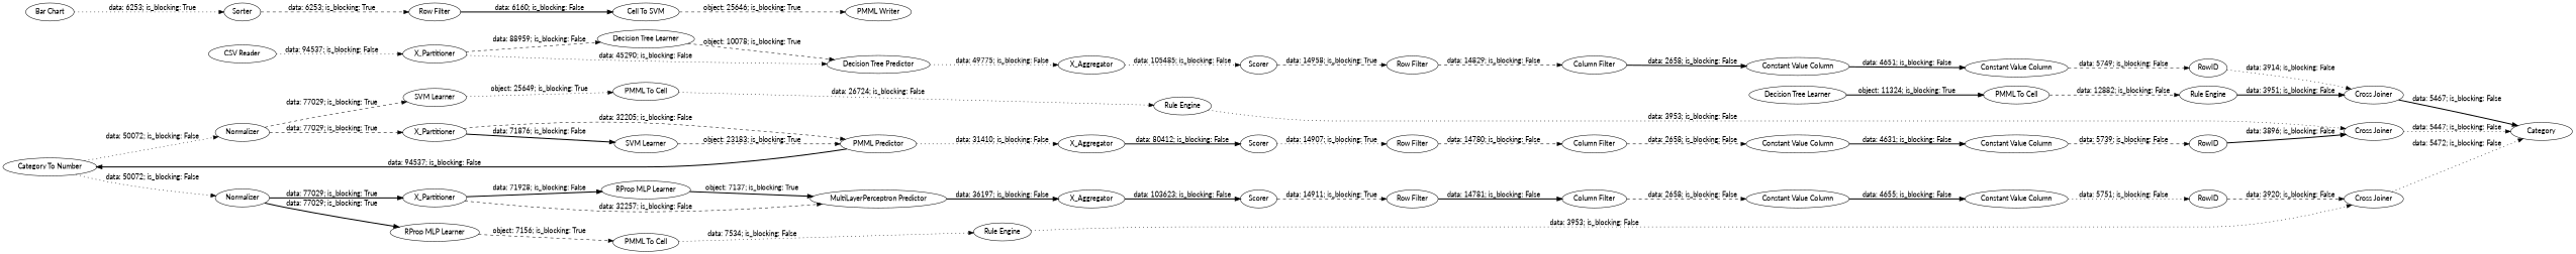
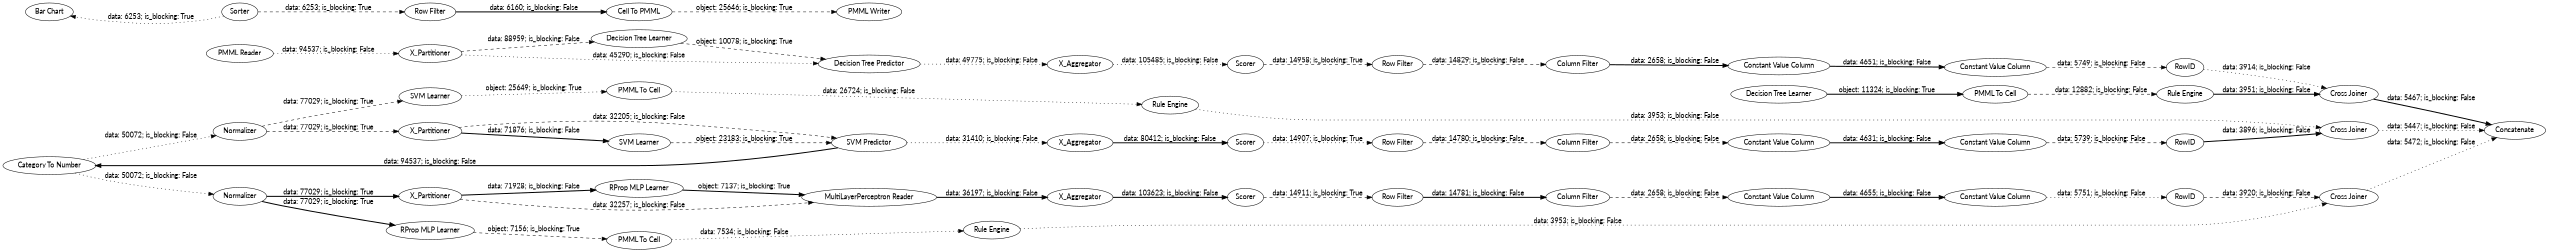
  digraph {
    fontname=Lato
    rankdir=LR
    node [fontname=Lato]
    edge [fontname=Lato style=dashed]
    n1 [label=X_Aggregator]
    n2 [label=Scorer]
    n3 [label="Row Filter"]
    n4 [label="PMML To Cell"]
    n5 [label="Rule Engine"]
    n6 [label="Cross Joiner"]
    n7 [label="Constant Value Column"]
    n8 [label="Constant Value Column"]
    n9 [label=RowID]
    n10 [label="Constant Value Column"]
    n11 [label="Constant Value Column"]
    n12 [label=RowID]
    n13 [label=X_Partitioner]
    n14 [label="Decision Tree Learner"]
    n15 [label="Decision Tree Predictor"]
    n16 [label=X_Aggregator]
    n17 [label=Scorer]
    n18 [label="Row Filter"]
    n19 [label="Column Filter"]
    n20 [label="Bar Chart"]
    n21 [label=Sorter]
    n22 [label="Row Filter"]
-   n23 [label="Cell To SVM"]
+   n23 [label="Cell To PMML"]
    n24 [label="PMML Writer"]
    n25 [label="Column Filter"]
    n26 [label="Constant Value Column"]
-   n27 [label="CSV Reader"]
+   n27 [label="PMML Reader"]
    n28 [label="Category To Number"]
    n29 [label=Normalizer]
    n30 [label=Normalizer]
    n31 [label="Cross Joiner"]
-   n32 [label=Category]
+   n32 [label=Concatenate]
    n33 [label=X_Partitioner]
-   n34 [label="MultiLayerPerceptron Predictor"]
+   n34 [label="MultiLayerPerceptron Reader"]
    n35 [label="RProp MLP Learner"]
    n36 [label=X_Aggregator]
    n37 [label="Constant Value Column"]
    n38 [label=RowID]
    n39 [label="Decision Tree Learner"]
    n40 [label="PMML To Cell"]
    n41 [label="Rule Engine"]
    n42 [label="SVM Learner"]
    n43 [label=X_Partitioner]
    n44 [label="RProp MLP Learner"]
    n45 [label="Cross Joiner"]
    n46 [label="Column Filter"]
    n47 [label="SVM Learner"]
-   n48 [label="PMML Predictor"]
+   n48 [label="SVM Predictor"]
    n49 [label="PMML To Cell"]
    n50 [label="Rule Engine"]
    n51 [label=Scorer]
    n52 [label="Row Filter"]
    n1 -> n2 [label="data: 80412; is_blocking: False" style=bold]
    n2 -> n3 [label="data: 14907; is_blocking: True" style=dotted]
    n3 -> n25 [label="data: 14780; is_blocking: False"]
    n4 -> n5 [label="data: 26724; is_blocking: False" style=dotted]
    n5 -> n6 [label="data: 3953; is_blocking: False" style=dotted]
    n6 -> n32 [label="data: 5447; is_blocking: False" style=dotted]
    n7 -> n8 [label="data: 4655; is_blocking: False" style=bold]
    n8 -> n9 [label="data: 5751; is_blocking: False" style=dotted]
    n9 -> n45 [label="data: 3920; is_blocking: False"]
    n10 -> n11 [label="data: 4651; is_blocking: False" style=bold]
    n11 -> n12 [label="data: 5749; is_blocking: False"]
    n12 -> n31 [label="data: 3914; is_blocking: False" style=dotted]
    n13 -> n14 [label="data: 88959; is_blocking: False"]
    n13 -> n15 [label="data: 45290; is_blocking: False" style=dotted]
    n14 -> n15 [label="object: 10078; is_blocking: True"]
    n15 -> n16 [label="data: 49775; is_blocking: False" style=dotted]
    n16 -> n17 [label="data: 105485; is_blocking: False" style=dotted]
    n17 -> n18 [label="data: 14958; is_blocking: True"]
    n18 -> n19 [label="data: 14829; is_blocking: False"]
    n19 -> n10 [label="data: 2658; is_blocking: False" style=bold]
-   n20 -> n21 [label="data: 6253; is_blocking: True" style=dotted]
+   n21 -> n20 [label="data: 6253; is_blocking: True" style=dotted]
    n21 -> n22 [label="data: 6253; is_blocking: True"]
    n22 -> n23 [label="data: 6160; is_blocking: False" style=bold]
    n23 -> n24 [label="object: 25646; is_blocking: True"]
    n25 -> n26 [label="data: 2658; is_blocking: False"]
    n26 -> n37 [label="data: 4631; is_blocking: False" style=bold]
    n27 -> n13 [label="data: 94537; is_blocking: False" style=dotted]
    n28 -> n29 [label="data: 50072; is_blocking: False" style=dotted]
    n28 -> n30 [label="data: 50072; is_blocking: False" style=dotted]
    n29 -> n42 [label="data: 77029; is_blocking: True"]
    n29 -> n43 [label="data: 77029; is_blocking: True"]
    n30 -> n33 [label="data: 77029; is_blocking: True" style=bold]
    n30 -> n44 [label="data: 77029; is_blocking: True" style=bold]
    n31 -> n32 [label="data: 5467; is_blocking: False" style=bold]
    n33 -> n34 [label="data: 32257; is_blocking: False"]
    n33 -> n35 [label="data: 71928; is_blocking: False" style=bold]
    n34 -> n36 [label="data: 36197; is_blocking: False" style=bold]
    n35 -> n34 [label="object: 7137; is_blocking: True" style=bold]
    n36 -> n51 [label="data: 103623; is_blocking: False" style=bold]
    n37 -> n38 [label="data: 5739; is_blocking: False"]
    n38 -> n6 [label="data: 3896; is_blocking: False" style=bold]
    n39 -> n40 [label="object: 11324; is_blocking: True" style=bold]
    n40 -> n41 [label="data: 12882; is_blocking: False"]
    n41 -> n31 [label="data: 3951; is_blocking: False" style=bold]
    n42 -> n4 [label="object: 25649; is_blocking: True" style=dotted]
    n43 -> n47 [label="data: 71876; is_blocking: False" style=bold]
    n43 -> n48 [label="data: 32205; is_blocking: False"]
    n44 -> n49 [label="object: 7156; is_blocking: True"]
    n45 -> n32 [label="data: 5472; is_blocking: False" style=dotted]
    n46 -> n7 [label="data: 2658; is_blocking: False"]
    n47 -> n48 [label="object: 23183; is_blocking: True"]
    n48 -> n1 [label="data: 31410; is_blocking: False" style=dotted]
    n48 -> n28 [label="data: 94537; is_blocking: False" style=bold]
    n49 -> n50 [label="data: 7534; is_blocking: False" style=dotted]
    n50 -> n45 [label="data: 3953; is_blocking: False" style=dotted]
    n51 -> n52 [label="data: 14911; is_blocking: True"]
    n52 -> n46 [label="data: 14781; is_blocking: False" style=bold]
  }
